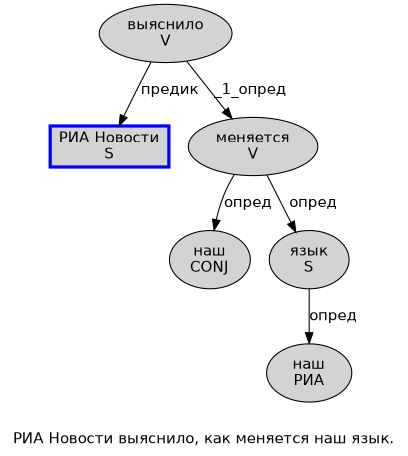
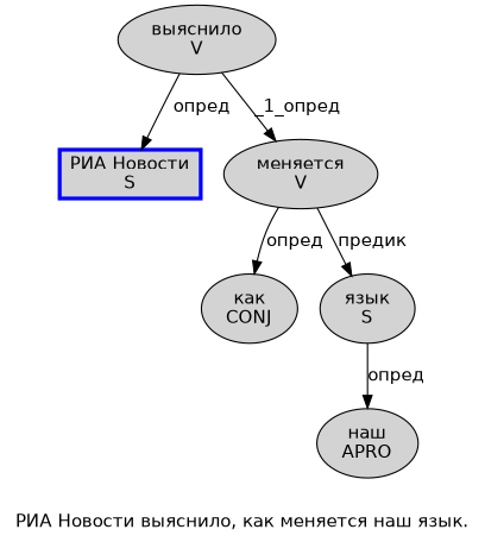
  digraph {
    fontname="DejaVu Sans"
    label="РИА Новости выяснило, как меняется наш язык."
    node [fillcolor=lightgray fontname="DejaVu Sans" penwidth=1 shape=ellipse style=filled]
    edge [fontname="DejaVu Sans"]
    n1 [color=blue label="РИА Новости\nS" penwidth=3 shape=box]
    n2 [label="выяснило\nV"]
    n3 [label="меняется\nV"]
-   n4 [label="наш\nCONJ"]
+   n4 [label="как\nCONJ"]
    n5 [label="язык\nS"]
-   n6 [label="наш\nРИА"]
-   n2 -> n1 [label="предик"]
+   n6 [label="наш\nAPRO"]
+   n2 -> n1 [label="опред"]
    n2 -> n3 [label="_1_опред"]
    n3 -> n4 [label="опред"]
-   n3 -> n5 [label="опред"]
+   n3 -> n5 [label="предик"]
    n5 -> n6 [label="опред"]
  }
